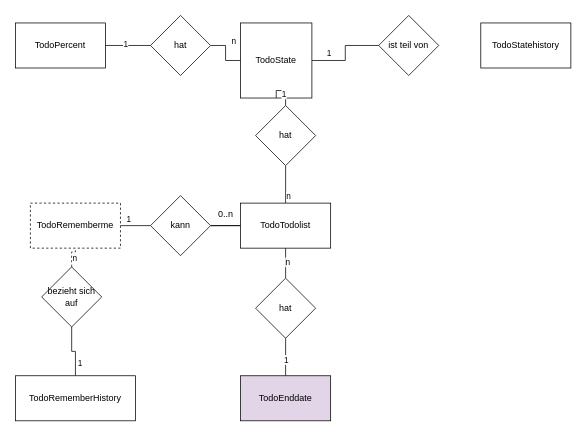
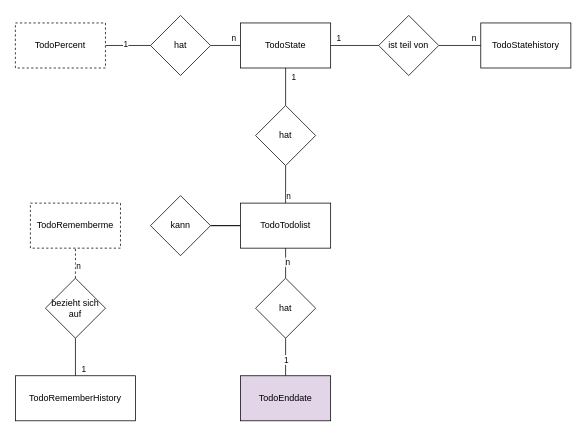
  <mxCell id="0" />
  <mxCell id="1" parent="0" />
  <mxCell id="2" value="" style="edgeStyle=orthogonalEdgeStyle;rounded=0;orthogonalLoop=1;jettySize=auto;html=1;endArrow=none;startFill=0;" edge="1" parent="1" source="6" target="29"><mxGeometry relative="1" as="geometry" /></mxCell>
  <mxCell id="3" value="" style="edgeStyle=orthogonalEdgeStyle;rounded=0;orthogonalLoop=1;jettySize=auto;html=1;endArrow=none;startFill=0;" edge="1" parent="1" source="6" target="26"><mxGeometry relative="1" as="geometry" /></mxCell>
  <mxCell id="4" value="n" style="edgeLabel;html=1;align=center;verticalAlign=middle;resizable=0;points=[];" vertex="1" connectable="0" parent="3"><mxGeometry x="-0.213" y="-3" relative="1" as="geometry"><mxPoint y="10" as="offset" /></mxGeometry></mxCell>
  <mxCell id="5" value="" style="edgeStyle=orthogonalEdgeStyle;rounded=0;orthogonalLoop=1;jettySize=auto;html=1;endArrow=none;startFill=0;" edge="1" parent="1" source="6" target="29"><mxGeometry relative="1" as="geometry" /></mxCell>
  <mxCell id="6" value="TodoTodolist" style="rounded=0;whiteSpace=wrap;html=1;" vertex="1" parent="1"><mxGeometry x="320" y="270" width="120" height="60" as="geometry" /></mxCell>
  <mxCell id="7" value="" style="edgeStyle=orthogonalEdgeStyle;rounded=0;orthogonalLoop=1;jettySize=auto;html=1;endArrow=none;startFill=0;" edge="1" parent="1" source="9" target="15"><mxGeometry relative="1" as="geometry" /></mxCell>
  <mxCell id="8" value="n" style="edgeLabel;html=1;align=center;verticalAlign=middle;resizable=0;points=[];" vertex="1" connectable="0" parent="7"><mxGeometry x="-0.142" y="-3" relative="1" as="geometry"><mxPoint x="13" y="-13" as="offset" /></mxGeometry></mxCell>
  <mxCell id="9" value="hat" style="rhombus;whiteSpace=wrap;html=1;" vertex="1" parent="1"><mxGeometry x="200" y="20" width="80" height="80" as="geometry" /></mxCell>
  <mxCell id="10" value="" style="edgeStyle=orthogonalEdgeStyle;rounded=0;orthogonalLoop=1;jettySize=auto;html=1;endArrow=none;startFill=0;" edge="1" parent="1" source="12" target="9"><mxGeometry relative="1" as="geometry" /></mxCell>
  <mxCell id="11" value="1" style="edgeLabel;html=1;align=center;verticalAlign=middle;resizable=0;points=[];" vertex="1" connectable="0" parent="10"><mxGeometry x="-0.122" y="2" relative="1" as="geometry"><mxPoint as="offset" /></mxGeometry></mxCell>
- <mxCell id="12" value="TodoPercent" style="rounded=0;whiteSpace=wrap;html=1;" vertex="1" parent="1"><mxGeometry x="20" width="120" height="60" as="geometry" y="30" /></mxCell>
+ <mxCell id="12" value="TodoPercent" style="rounded=0;whiteSpace=wrap;html=1;dashed=1;" vertex="1" parent="1"><mxGeometry x="20" width="120" height="60" as="geometry" y="30" /></mxCell>
  <mxCell id="13" value="" style="edgeStyle=orthogonalEdgeStyle;rounded=0;orthogonalLoop=1;jettySize=auto;html=1;endArrow=none;startFill=0;" edge="1" parent="1" source="15" target="38"><mxGeometry relative="1" as="geometry" /></mxCell>
  <mxCell id="14" value="1" style="edgeLabel;html=1;align=center;verticalAlign=middle;resizable=0;points=[];" vertex="1" connectable="0" parent="13"><mxGeometry x="-0.464" y="-5" relative="1" as="geometry"><mxPoint x="-7" y="-15" as="offset" /></mxGeometry></mxCell>
- <mxCell id="15" value="TodoState" style="rounded=0;whiteSpace=wrap;html=1;" vertex="1" parent="1"><mxGeometry x="320" y="30" width="95" height="100" as="geometry" /></mxCell>
+ <mxCell id="15" value="TodoState" style="rounded=0;whiteSpace=wrap;html=1;" vertex="1" parent="1"><mxGeometry x="320" width="120" height="60" as="geometry" y="30" /></mxCell>
  <mxCell id="16" value="TodoStatehistory" style="rounded=0;whiteSpace=wrap;html=1;" vertex="1" parent="1"><mxGeometry x="640" width="120" height="60" as="geometry" y="30" /></mxCell>
  <mxCell id="17" value="TodoRememberme" style="rounded=0;whiteSpace=wrap;html=1;dashed=1;" vertex="1" parent="1"><mxGeometry x="40" y="270" width="120" height="60" as="geometry" /></mxCell>
  <mxCell id="18" value="" style="edgeStyle=orthogonalEdgeStyle;rounded=0;orthogonalLoop=1;jettySize=auto;html=1;endArrow=none;startFill=0;" edge="1" parent="1" source="20" target="32"><mxGeometry relative="1" as="geometry" /></mxCell>
  <mxCell id="19" value="1" style="edgeLabel;html=1;align=center;verticalAlign=middle;resizable=0;points=[];" vertex="1" connectable="0" parent="18"><mxGeometry x="0.22" y="-1" relative="1" as="geometry"><mxPoint x="9" y="21" as="offset" /></mxGeometry></mxCell>
  <mxCell id="20" value="TodoRememberHistory" style="rounded=0;whiteSpace=wrap;html=1;" vertex="1" parent="1"><mxGeometry x="20" y="500" width="160" height="60" as="geometry" /></mxCell>
  <mxCell id="21" value="" style="edgeStyle=orthogonalEdgeStyle;rounded=0;orthogonalLoop=1;jettySize=auto;html=1;endArrow=none;startFill=0;" edge="1" parent="1" source="23" target="35"><mxGeometry relative="1" as="geometry" /></mxCell>
  <mxCell id="22" value="1" style="edgeLabel;html=1;align=center;verticalAlign=middle;resizable=0;points=[];" vertex="1" connectable="0" parent="21"><mxGeometry x="-0.113" relative="1" as="geometry"><mxPoint as="offset" /></mxGeometry></mxCell>
  <mxCell id="23" value="TodoEnddate" style="rounded=0;whiteSpace=wrap;html=1;fillColor=#e1d5e7;" vertex="1" parent="1"><mxGeometry x="320" y="500" width="120" height="60" as="geometry" /></mxCell>
  <mxCell id="24" value="" style="edgeStyle=orthogonalEdgeStyle;rounded=0;orthogonalLoop=1;jettySize=auto;html=1;endArrow=none;startFill=0;" edge="1" parent="1" source="26" target="15"><mxGeometry relative="1" as="geometry" /></mxCell>
  <mxCell id="25" value="1" style="edgeLabel;html=1;align=center;verticalAlign=middle;resizable=0;points=[];" vertex="1" connectable="0" parent="24"><mxGeometry x="0.653" relative="1" as="geometry"><mxPoint x="10" y="2" as="offset" /></mxGeometry></mxCell>
  <mxCell id="26" value="hat" style="rhombus;whiteSpace=wrap;html=1;" vertex="1" parent="1"><mxGeometry x="340" y="140" width="80" height="80" as="geometry" /></mxCell>
- <mxCell id="27" value="" style="edgeStyle=orthogonalEdgeStyle;rounded=0;orthogonalLoop=1;jettySize=auto;html=1;endArrow=none;startFill=0;" edge="1" parent="1" source="29" target="17"><mxGeometry relative="1" as="geometry" /></mxCell>
- <mxCell id="28" value="1" style="edgeLabel;html=1;align=center;verticalAlign=middle;resizable=0;points=[];" vertex="1" connectable="0" parent="27"><mxGeometry x="0.475" relative="1" as="geometry"><mxPoint y="-10" as="offset" /></mxGeometry></mxCell>
  <mxCell id="29" value="kann" style="rhombus;whiteSpace=wrap;html=1;" vertex="1" parent="1"><mxGeometry x="200" y="260" width="80" height="80" as="geometry" /></mxCell>
  <mxCell id="30" value="" style="edgeStyle=orthogonalEdgeStyle;rounded=0;orthogonalLoop=1;jettySize=auto;html=1;endArrow=none;startFill=0;dashed=1;" edge="1" parent="1" source="32" target="17"><mxGeometry relative="1" as="geometry" /></mxCell>
  <mxCell id="31" value="n" style="edgeLabel;html=1;align=center;verticalAlign=middle;resizable=0;points=[];" vertex="1" connectable="0" parent="30"><mxGeometry x="-0.142" y="-3" relative="1" as="geometry"><mxPoint as="offset" /></mxGeometry></mxCell>
- <mxCell id="32" value="bezieht sich auf" style="rhombus;whiteSpace=wrap;html=1;" vertex="1" parent="1"><mxGeometry x="55" y="355" width="80" height="80" as="geometry" /></mxCell>
+ <mxCell id="32" value="bezieht sich auf" style="rhombus;whiteSpace=wrap;html=1;" vertex="1" parent="1"><mxGeometry x="60" y="370" width="80" height="80" as="geometry" /></mxCell>
  <mxCell id="33" value="" style="edgeStyle=orthogonalEdgeStyle;rounded=0;orthogonalLoop=1;jettySize=auto;html=1;endArrow=none;startFill=0;" edge="1" parent="1" source="35" target="6"><mxGeometry relative="1" as="geometry" /></mxCell>
  <mxCell id="34" value="n" style="edgeLabel;html=1;align=center;verticalAlign=middle;resizable=0;points=[];" vertex="1" connectable="0" parent="33"><mxGeometry x="0.108" y="-2" relative="1" as="geometry"><mxPoint as="offset" /></mxGeometry></mxCell>
  <mxCell id="35" value="hat" style="rhombus;whiteSpace=wrap;html=1;" vertex="1" parent="1"><mxGeometry x="340" y="370" width="80" height="80" as="geometry" /></mxCell>
+ <mxCell id="36" value="" style="edgeStyle=orthogonalEdgeStyle;rounded=0;orthogonalLoop=1;jettySize=auto;html=1;endArrow=none;startFill=0;" edge="1" parent="1" source="38" target="16"><mxGeometry relative="1" as="geometry" /></mxCell>
+ <mxCell id="37" value="n" style="edgeLabel;html=1;align=center;verticalAlign=middle;resizable=0;points=[];" vertex="1" connectable="0" parent="36"><mxGeometry x="0.274" y="-2" relative="1" as="geometry"><mxPoint x="10" y="-12" as="offset" /></mxGeometry></mxCell>
  <mxCell id="38" value="ist teil von" style="rhombus;whiteSpace=wrap;html=1;" vertex="1" parent="1"><mxGeometry x="504" y="20" width="80" height="80" as="geometry" /></mxCell>
- <mxCell id="39" value="0..n" style="text;html=1;align=center;verticalAlign=middle;resizable=0;points=[];autosize=1;strokeColor=none;fillColor=none;" vertex="1" parent="1"><mxGeometry x="280" y="270" width="40" height="30" as="geometry" /></mxCell>
